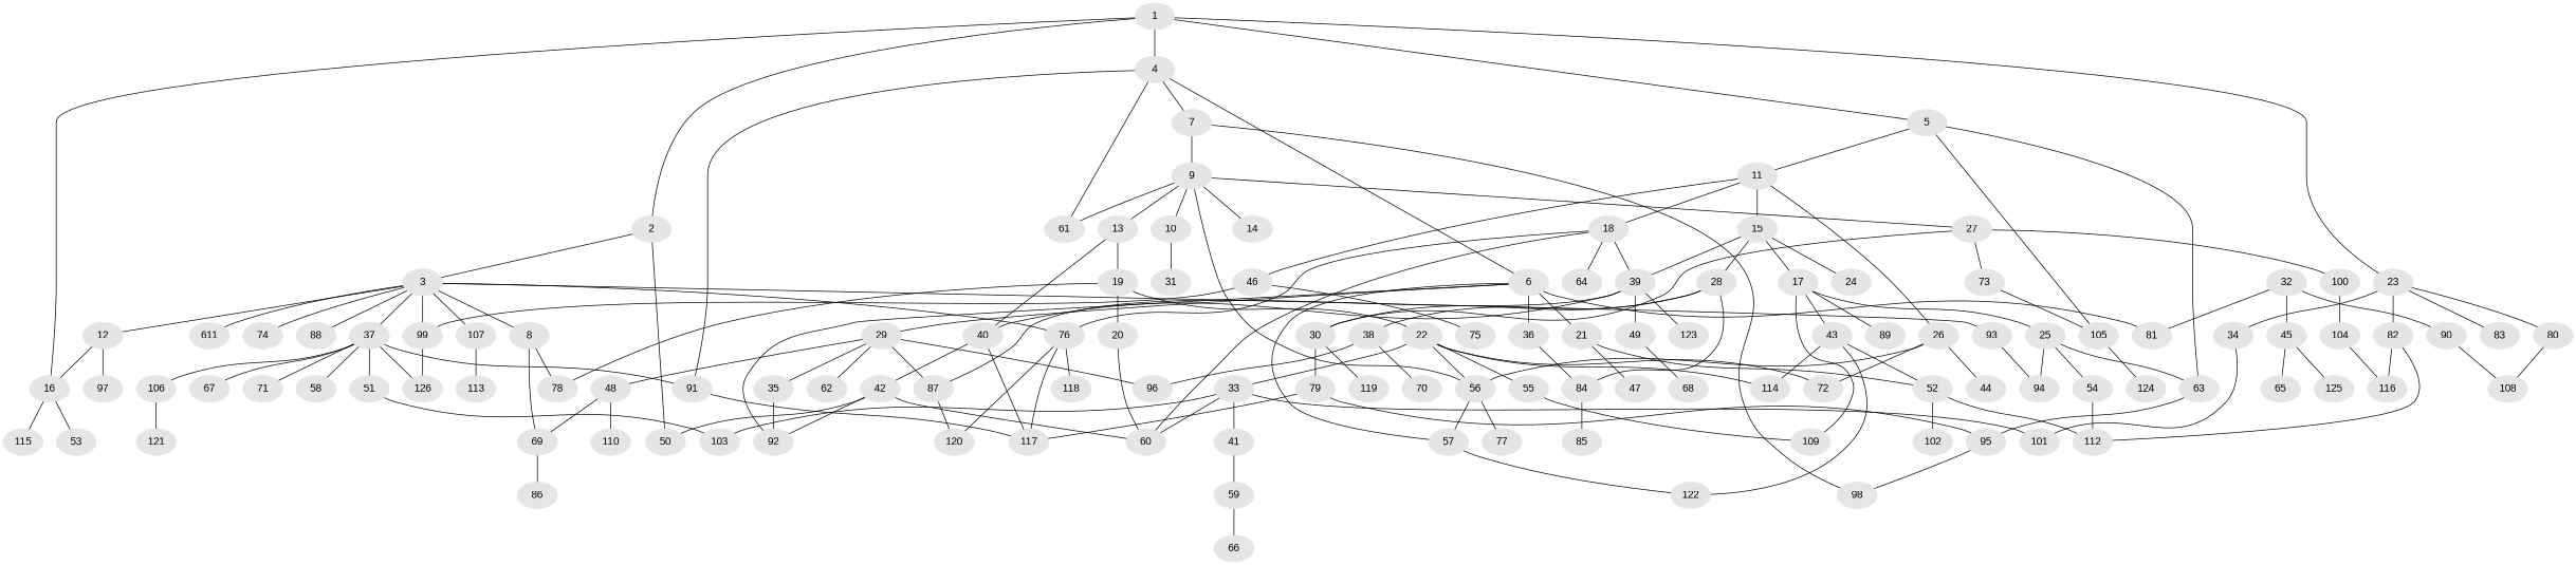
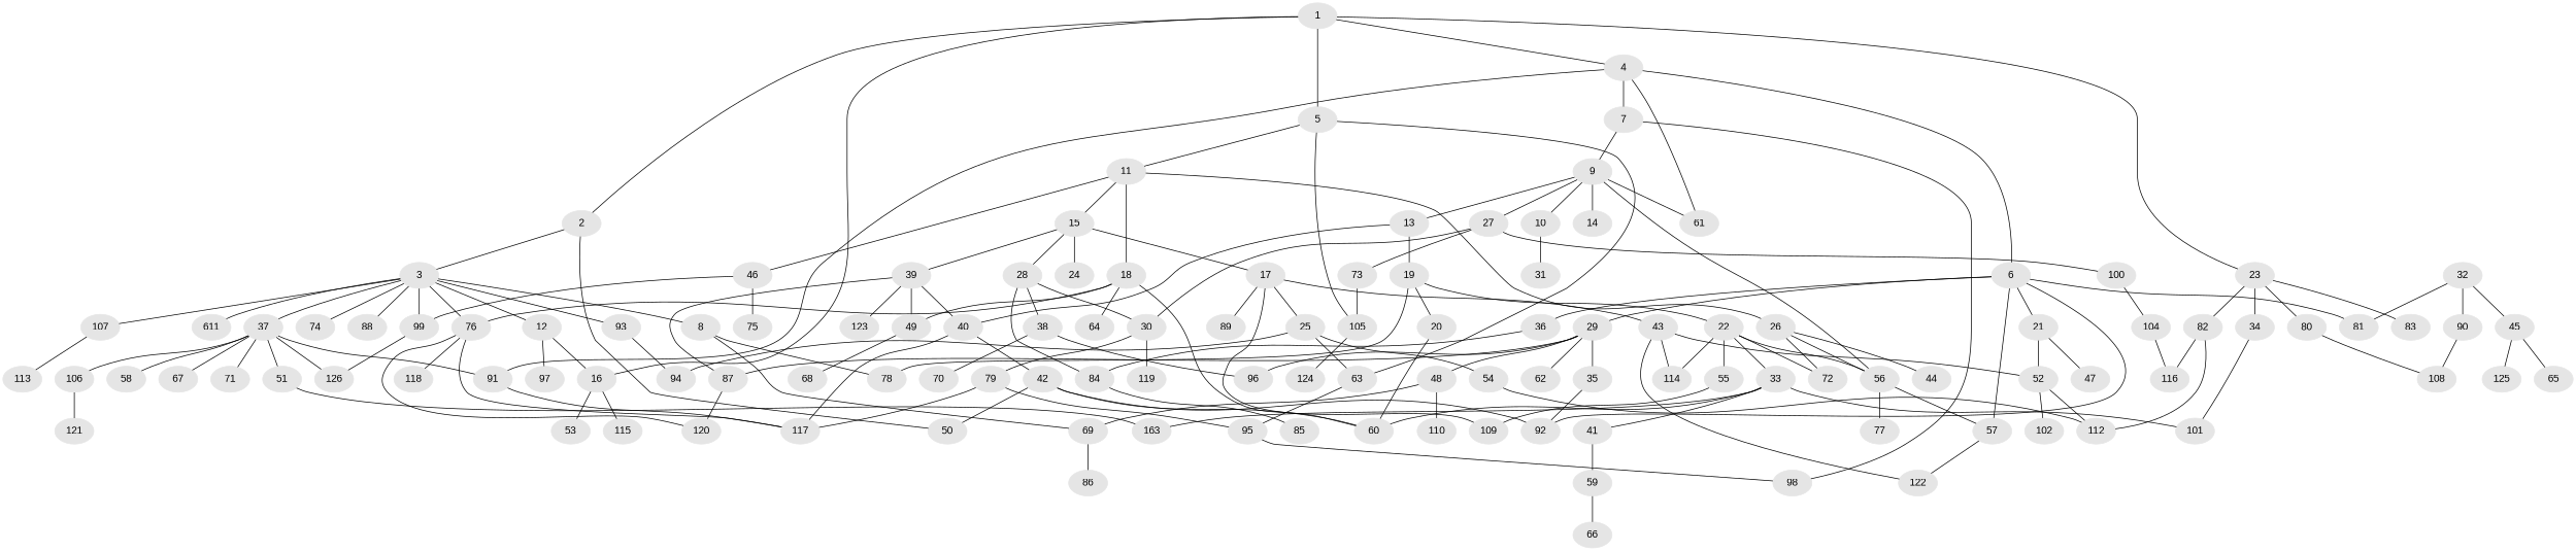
  graph {
    fontname="Liberation Sans"
    node [color=gray90 fontname="Liberation Sans" style=filled]
    edge [fontname="Liberation Sans"]
    1
    2
    4
    5
    16
    23
    3
    50
    6
    7
    61
    91
    11
    63
    105
    53
    115
    34
    80
    82
    83
    8
    12
    37
    74
    76
    88
    93
    99
    107
    n31 [label=611]
    69
    78
    97
    51
    58
    67
    71
    106
    126
    117
    118
    120
    94
    113
    21
    29
    36
    57
    81
    92
    9
    98
    15
    18
    26
    46
    95
    124
    47
    52
    35
    48
    62
    87
    96
    84
    122
    10
    13
    14
    27
    56
    86
    31
    19
    40
    30
    73
    100
    77
    17
    24
    28
    39
    49
    60
    64
    72
    44
    75
    20
    22
    42
    25
    43
    89
    109
    38
    123
    54
    114
    68
    33
    55
    32
    45
    90
    102
    112
    41
    101
-   103
+   103 [label=163]
    108
    116
    79
    119
    104
    70
    85
    110
    65
    125
    59
    121
    66
    1 -- 2
    1 -- 4
    1 -- 5
    1 -- 16
    1 -- 23
    2 -- 3
    2 -- 50
    4 -- 6
    4 -- 7
    4 -- 61
    4 -- 91
    5 -- 11
    5 -- 63
    5 -- 105
    16 -- 53
    16 -- 115
    23 -- 34
    23 -- 80
    23 -- 82
    23 -- 83
    3 -- 8
    3 -- 12
    3 -- 37
    3 -- 74
    3 -- 76
    3 -- 88
    3 -- 93
    3 -- 99
    3 -- 107
    3 -- n31
    6 -- 21
    6 -- 29
    6 -- 36
    6 -- 57
    6 -- 81
    6 -- 92
    7 -- 9
    7 -- 98
    91 -- 117
    11 -- 15
    11 -- 18
    11 -- 26
    11 -- 46
    63 -- 95
    105 -- 124
    34 -- 101
    80 -- 108
    82 -- 112
    82 -- 116
    8 -- 69
    8 -- 78
    12 -- 16
    12 -- 97
    37 -- 91
    37 -- 51
    37 -- 58
    37 -- 67
    37 -- 71
    37 -- 106
    37 -- 126
    76 -- 117
    76 -- 118
    76 -- 120
    93 -- 94
    99 -- 126
    107 -- 113
    69 -- 86
    51 -- 103
    106 -- 121
    21 -- 47
    21 -- 52
    29 -- 35
    29 -- 48
    29 -- 62
    29 -- 87
    29 -- 96
    36 -- 84
    57 -- 122
    9 -- 61
    9 -- 10
    9 -- 13
    9 -- 14
    9 -- 27
    9 -- 56
    15 -- 17
    15 -- 24
    15 -- 28
    15 -- 39
    18 -- 76
-   18 -- 39
+   18 -- 49
    18 -- 60
    18 -- 64
    26 -- 56
    26 -- 72
    26 -- 44
    46 -- 99
    46 -- 75
    95 -- 98
    52 -- 102
    52 -- 112
    35 -- 92
    48 -- 69
    48 -- 110
    87 -- 120
    84 -- 85
    10 -- 31
    13 -- 19
    13 -- 40
    27 -- 30
    27 -- 73
    27 -- 100
    56 -- 57
    56 -- 77
    19 -- 78
    19 -- 20
    19 -- 22
    40 -- 117
    40 -- 42
    30 -- 79
    30 -- 119
    73 -- 105
    100 -- 104
    17 -- 25
    17 -- 43
    17 -- 89
    17 -- 109
    28 -- 84
    28 -- 30
    28 -- 38
    39 -- 87
    39 -- 40
    39 -- 49
    39 -- 123
    49 -- 68
    20 -- 60
    22 -- 56
    22 -- 72
    22 -- 114
    22 -- 33
    22 -- 55
    42 -- 50
    42 -- 92
    42 -- 60
    25 -- 63
    25 -- 94
    25 -- 54
    43 -- 52
    43 -- 122
    43 -- 114
    38 -- 96
    38 -- 70
    54 -- 112
    33 -- 60
    33 -- 41
    33 -- 101
    33 -- 103
    55 -- 109
    32 -- 81
    32 -- 45
    32 -- 90
    45 -- 65
    45 -- 125
    90 -- 108
    41 -- 59
    79 -- 117
    79 -- 95
    104 -- 116
    59 -- 66
  }
